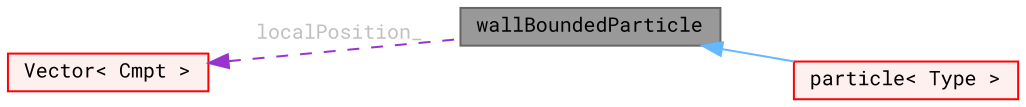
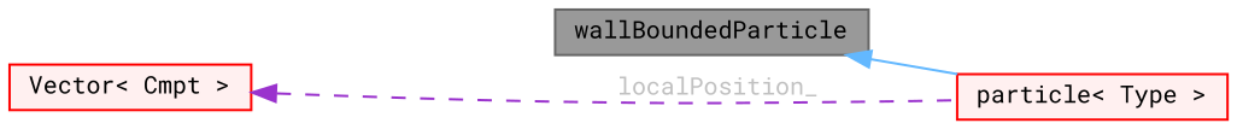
  digraph {
    fontname="Roboto Mono"
    rankdir=LR
    node [color=red fillcolor="#FFF0F0" fontname="Roboto Mono" fontsize=10 shape=box style=filled]
    edge [dir=back fontname="Roboto Mono" fontsize=10 labelfontname=Helvetica labelfontsize=10]
    n1 [color=gray40 fillcolor=grey60 fontcolor=black height=0.2 label=wallBoundedParticle width=0.4]
    n2 [height=0.2 label="particle\< Type \>" width=0.4]
    n3 [height=0.2 label="Vector\< Cmpt \>" width=0.4]
    n1 -> n2 [color=steelblue1 style=solid]
-   n3 -> n1 [color=darkorchid3 fontcolor=grey label=" localPosition_" style=dashed]
+   n3 -> n2 [color=darkorchid3 fontcolor=grey label=" localPosition_" style=dashed]
  }
